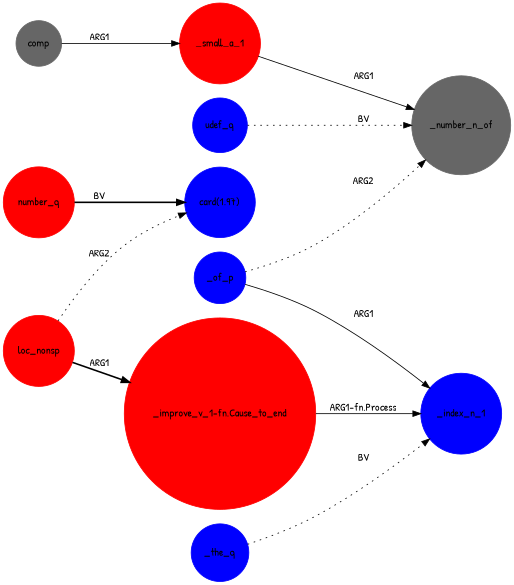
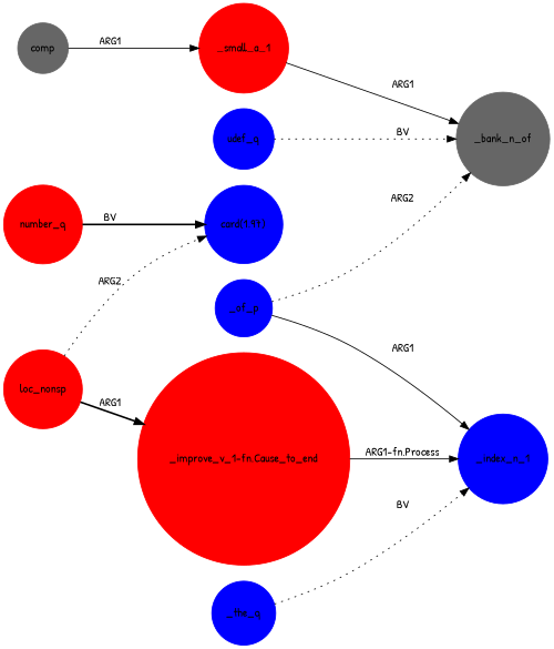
  digraph {
    rankdir=LR
    fontname="Patrick Hand"
    node [shape=circle style=filled color=blue fontname="Patrick Hand"]
    edge [style=solid fontname="Patrick Hand"]
    comp [color=gray40]
    _small_a_1 [color=red]
-   _bank_n_of [color=gray40 label=_number_n_of]
+   _bank_n_of [color=gray40]
    _of_p
    _index_n_1
    udef_q
    loc_nonsp [color=red]
    "card(1.97)"
    "_improve_v_1-fn.Cause_to_end" [color=red]
    _the_q
    number_q [color=red]
    comp -> _small_a_1 [label=ARG1]
    _small_a_1 -> _bank_n_of [label=ARG1]
    _of_p -> _bank_n_of [label=ARG2 style=dotted]
    _of_p -> _index_n_1 [label=ARG1]
    udef_q -> _bank_n_of [label=BV style=dotted]
    loc_nonsp -> "card(1.97)" [label=ARG2 style=dotted]
    loc_nonsp -> "_improve_v_1-fn.Cause_to_end" [label=ARG1 style=bold]
    "_improve_v_1-fn.Cause_to_end" -> _index_n_1 [label="ARG1-fn.Process"]
    _the_q -> _index_n_1 [label=BV style=dotted]
    number_q -> "card(1.97)" [label=BV style=bold]
  }
